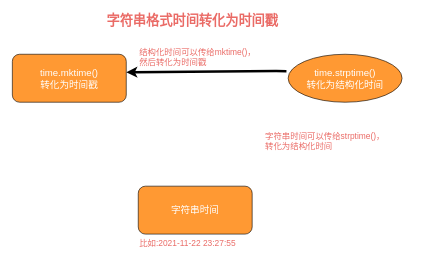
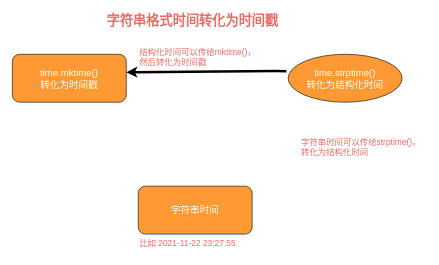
  <mxCell id="0" />
  <mxCell id="1" parent="0" />
  <mxCell id="2" value="&lt;font style=&quot;font-size: 16px&quot; color=&quot;#ffffff&quot;&gt;time.mktime()&lt;br&gt;转化为时间戳&lt;/font&gt;" style="rounded=1;whiteSpace=wrap;html=1;fillColor=#FF9933;fontStyle=0;fontSize=16;" vertex="1" parent="1"><mxGeometry x="20" y="90" width="190" height="80" as="geometry" /></mxCell>
  <mxCell id="3" value="&lt;font style=&quot;font-size: 16px&quot; color=&quot;#ffffff&quot;&gt;time.strptime()&lt;br&gt;转化为结构化时间&lt;br&gt;&lt;/font&gt;" style="ellipse;whiteSpace=wrap;html=1;fillColor=#FF9933;fontStyle=0;fontSize=16;" vertex="1" parent="1"><mxGeometry x="480" y="90" width="190" height="80" as="geometry" /></mxCell>
  <mxCell id="4" value="&lt;font style=&quot;font-size: 16px&quot; color=&quot;#ffffff&quot;&gt;字符串时间&lt;br&gt;&lt;/font&gt;" style="rounded=1;whiteSpace=wrap;html=1;fillColor=#FF9933;fontStyle=0;fontSize=16;" vertex="1" parent="1"><mxGeometry x="230" y="310" width="190" height="80" as="geometry" /></mxCell>
  <mxCell id="5" value="" style="endArrow=classic;html=1;rounded=0;fontSize=16;fontColor=#FFFFFF;strokeWidth=4;entryX=-0.015;entryY=0.353;entryDx=0;entryDy=0;entryPerimeter=0;exitX=-0.015;exitY=0.353;exitDx=0;exitDy=0;exitPerimeter=0;" edge="1" parent="1" source="3"><mxGeometry width="50" height="50" relative="1" as="geometry"><mxPoint x="260" y="70" as="sourcePoint" /><mxPoint x="210" y="120" as="targetPoint" /><Array as="points"><mxPoint x="460" y="118" /></Array></mxGeometry></mxCell>
  <mxCell id="6" value="结构化时间可以传给mktime()，然后转化为时间戳" style="text;html=1;strokeColor=none;fillColor=none;align=left;verticalAlign=middle;whiteSpace=wrap;rounded=0;fontSize=14;fontColor=#EA6B66;" vertex="1" parent="1"><mxGeometry x="230" y="80" width="210" height="30" as="geometry" /></mxCell>
- <mxCell id="7" value="字符串时间可以传给strptime()，转化为结构化时间" style="text;html=1;strokeColor=none;fillColor=none;align=left;verticalAlign=middle;whiteSpace=wrap;rounded=0;fontSize=14;fontColor=#EA6B66;" vertex="1" parent="1"><mxGeometry x="440" y="220" width="210" height="30" as="geometry" /></mxCell>
+ <mxCell id="7" value="字符串时间可以传给strptime()，转化为结构化时间" style="text;html=1;strokeColor=none;fillColor=none;align=left;verticalAlign=middle;whiteSpace=wrap;rounded=0;fontSize=14;fontColor=#EA6B66;" vertex="1" parent="1"><mxGeometry x="500" y="230" width="210" height="30" as="geometry" /></mxCell>
  <mxCell id="8" value="字符串格式时间转化为时间戳" style="text;html=1;align=center;verticalAlign=middle;resizable=0;points=[];autosize=1;strokeColor=none;fillColor=none;fontSize=22;fontColor=#EA6B66;fontStyle=1" vertex="1" parent="1"><mxGeometry x="170" y="20" width="300" height="30" as="geometry" /></mxCell>
  <mxCell id="9" value="比如:2021-11-22 23:27:55" style="text;whiteSpace=wrap;html=1;fontSize=14;fontColor=#EA6B66;" vertex="1" parent="1"><mxGeometry x="230" y="390" width="190" height="30" as="geometry" /></mxCell>
